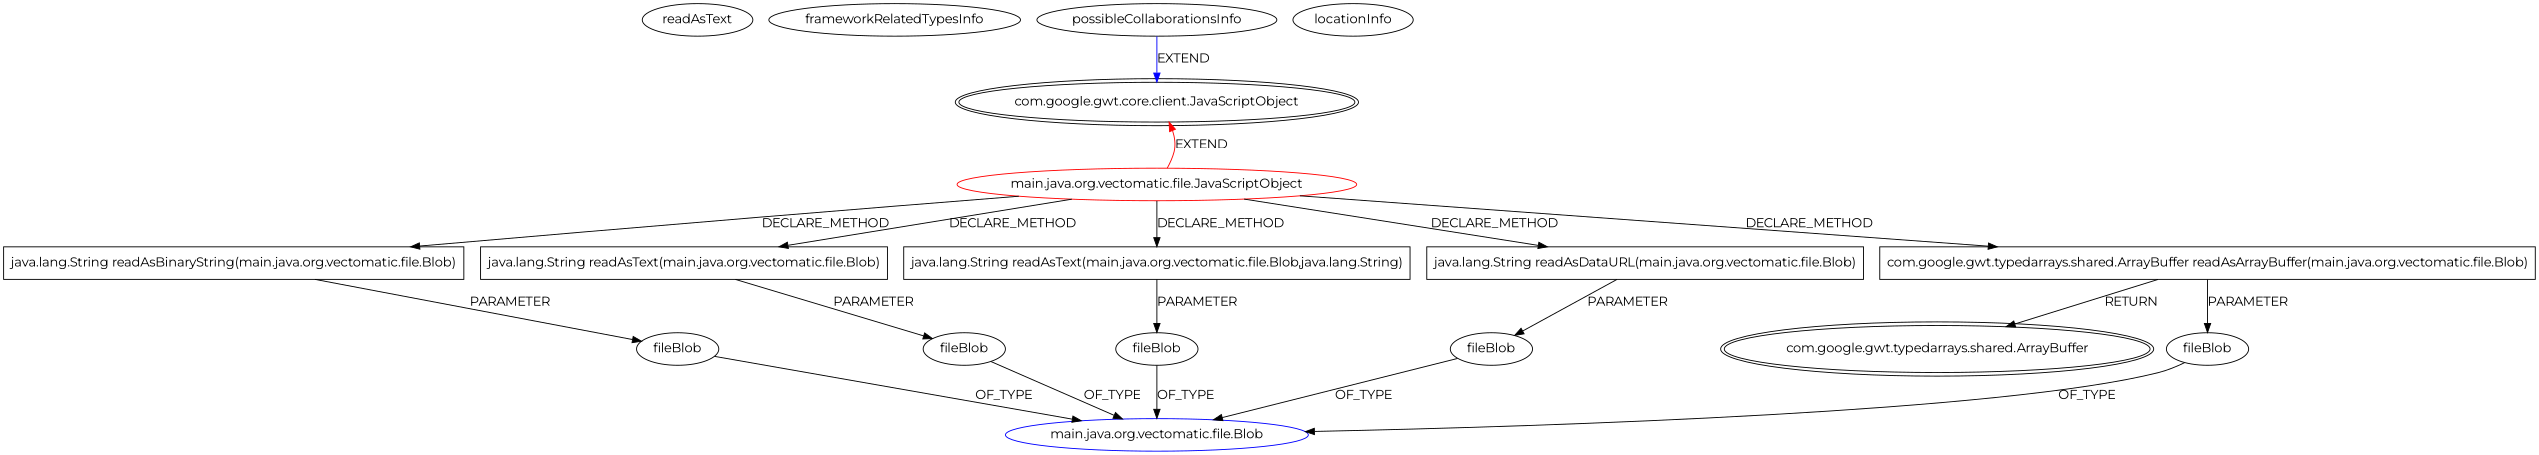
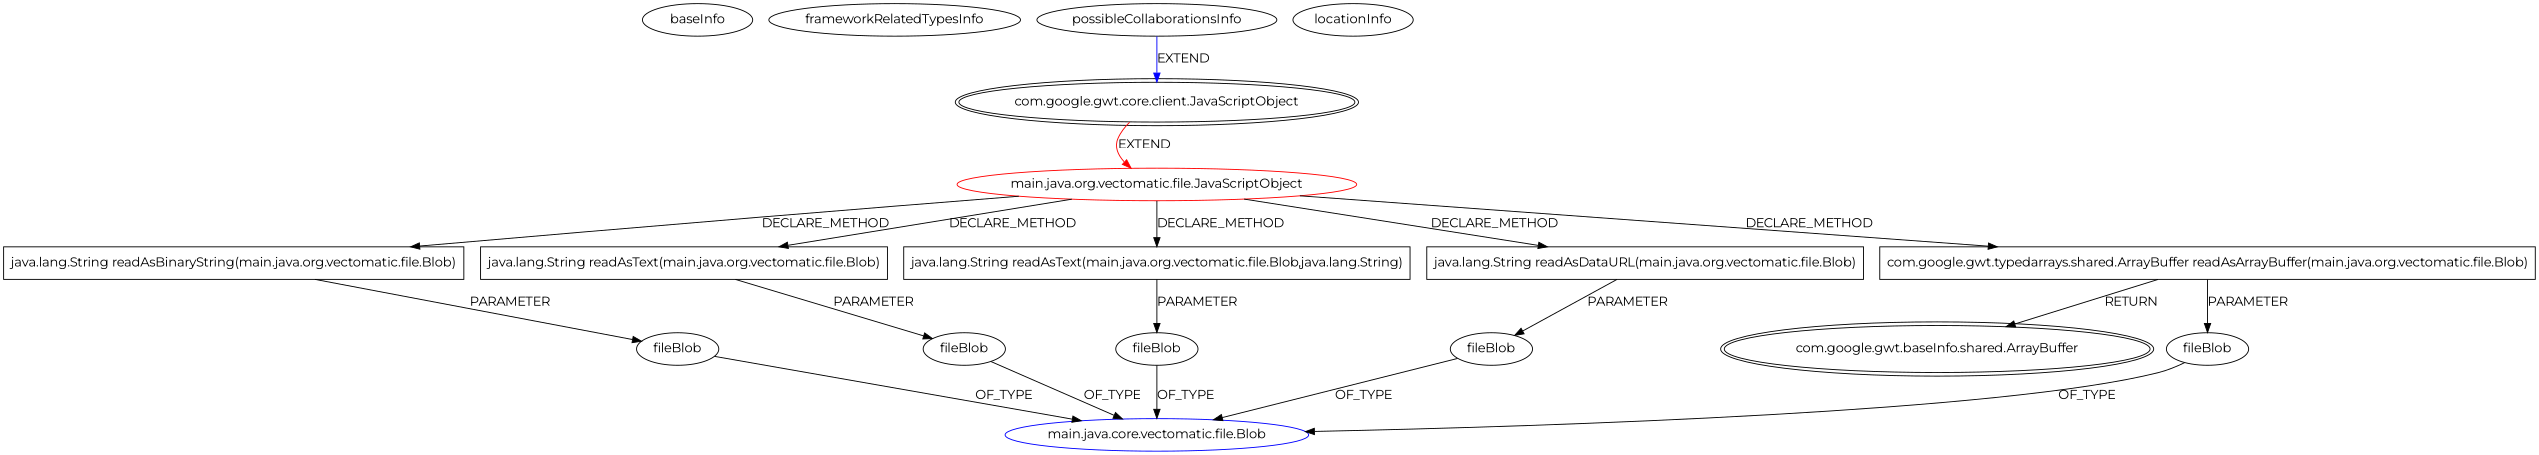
  digraph {
    fontname=Montserrat
    node [fontname=Montserrat isFrameworkType=false vertexType=CLIENT_METHOD_DECLARATION]
    edge [fontname=Montserrat]
-   baseInfo [category=extension_graph graphId=3460 isAnonymous=false possibleRelation=true label=readAsText isFrameworkType="" vertexType=""]
+   baseInfo [category=extension_graph graphId=3460 isAnonymous=false possibleRelation=true isFrameworkType="" vertexType=""]
    frameworkRelatedTypesInfo [0="com.google.gwt.core.client.JavaScriptObject" isFrameworkType="" vertexType=""]
    possibleCollaborationsInfo [0="3460~CLIENT_METHOD_DECLARATION-PARAMETER_DECLARATION-CLIENT_METHOD_DECLARATION-PARAMETER_DECLARATION-CLIENT_METHOD_DECLARATION-PARAMETER_DECLARATION-CLIENT_METHOD_DECLARATION-PARAMETER_DECLARATION-CLIENT_METHOD_DECLARATION-PARAMETER_DECLARATION-~com.google.gwt.core.client.JavaScriptObject ~com.google.gwt.core.client.JavaScriptObject ~false~false" isFrameworkType="" vertexType=""]
    n4 [isFrameworkType=true label="com.google.gwt.core.client.JavaScriptObject" peripheries=2 vertexType=FRAMEWORK_CLASS_TYPE]
    locationInfo [contextSignature=FileReaderSync filePath="/laaglu-lib-gwt-file/lib-gwt-file-master/src/main/java/org/vectomatic/file/FileReaderSync.java" graphId=3460 projectName="laaglu-lib-gwt-file" isFrameworkType="" vertexType=""]
    n6 [color=red label="main.java.org.vectomatic.file.JavaScriptObject" vertexType=ROOT_CLIENT_CLASS_DECLARATION]
    n7 [label="java.lang.String readAsBinaryString(main.java.org.vectomatic.file.Blob)" shape=box]
    n8 [label="java.lang.String readAsText(main.java.org.vectomatic.file.Blob)" shape=box]
    n9 [label="java.lang.String readAsText(main.java.org.vectomatic.file.Blob,java.lang.String)" shape=box]
    n10 [label="java.lang.String readAsDataURL(main.java.org.vectomatic.file.Blob)" shape=box]
    n11 [label="com.google.gwt.typedarrays.shared.ArrayBuffer readAsArrayBuffer(main.java.org.vectomatic.file.Blob)" shape=box]
    n12 [label=fileBlob vertexType=PARAMETER_DECLARATION]
    n13 [label=fileBlob vertexType=PARAMETER_DECLARATION]
    n14 [label=fileBlob vertexType=PARAMETER_DECLARATION]
    n15 [label=fileBlob vertexType=PARAMETER_DECLARATION]
-   n16 [isFrameworkType=true label="com.google.gwt.typedarrays.shared.ArrayBuffer" peripheries=2 vertexType=FRAMEWORK_INTERFACE_TYPE]
+   n16 [isFrameworkType=true label="com.google.gwt.baseInfo.shared.ArrayBuffer" peripheries=2 vertexType=FRAMEWORK_INTERFACE_TYPE]
    n17 [label=fileBlob vertexType=PARAMETER_DECLARATION]
-   n18 [color=blue label="main.java.org.vectomatic.file.Blob" vertexType=REFERENCE_CLIENT_CLASS_DECLARATION]
+   n18 [color=blue label="main.java.core.vectomatic.file.Blob" vertexType=REFERENCE_CLIENT_CLASS_DECLARATION]
    possibleCollaborationsInfo -> n4 [color=blue label=EXTEND]
-   n6 -> n4 [color=red label=EXTEND]
+   n4 -> n6 [color=red label=EXTEND]
    n6 -> n7 [label=DECLARE_METHOD]
    n6 -> n8 [label=DECLARE_METHOD]
    n6 -> n9 [label=DECLARE_METHOD]
    n6 -> n10 [label=DECLARE_METHOD]
    n6 -> n11 [label=DECLARE_METHOD]
    n7 -> n12 [label=PARAMETER]
    n8 -> n13 [label=PARAMETER]
    n9 -> n14 [label=PARAMETER]
    n10 -> n15 [label=PARAMETER]
    n11 -> n16 [label=RETURN]
    n11 -> n17 [label=PARAMETER]
    n12 -> n18 [label=OF_TYPE]
    n13 -> n18 [label=OF_TYPE]
    n14 -> n18 [label=OF_TYPE]
    n15 -> n18 [label=OF_TYPE]
    n17 -> n18 [label=OF_TYPE]
  }
